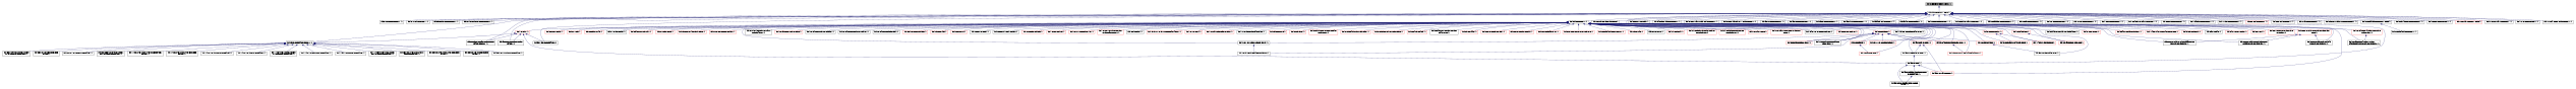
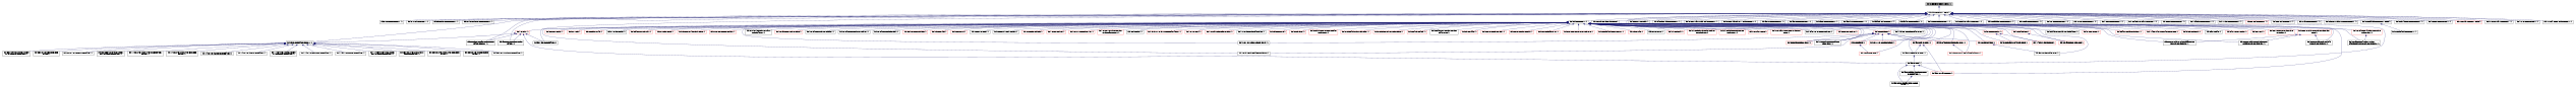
  digraph {
    fontname="DejaVu Sans Mono"
    node [color=black fillcolor=white fontname="DejaVu Sans Mono" fontsize=10 shape=record style=filled]
    edge [color=midnightblue dir=back fontname="DejaVu Sans Mono" fontsize=10 labelfontname=Helvetica labelfontsize=10 style=solid]
    n1 [fillcolor=grey75 fontcolor=black height=0.2 label="itkCreateObjectFunction.h" width=0.4]
    n2 [height=0.2 label="itkObjectFactoryBase.h" width=0.4]
    n3 [height=0.2 label="itkBMPImageIOFactory.h" width=0.4]
    n4 [height=0.2 label="itkBYUMeshIOFactory.h" width=0.4]
    n5 [height=0.2 label="itkBioRadImageIOFactory.h" width=0.4]
    n6 [height=0.2 label="itkBruker2dseqImageIOFactory.h" width=0.4]
    n7 [height=0.2 label="itkFFTDiscreteGaussianImage\lFilterFactory.h" width=0.4]
    n8 [height=0.2 label="itkFFTImageFilterFactory.h" width=0.4]
    n9 [height=0.2 label="itkFactoryTestLib.h" width=0.4]
    n10 [height=0.2 label="itkFileListVideoIOFactory.h" width=0.4]
    n11 [height=0.2 label="itkFreeSurferAsciiMeshIOFactory.h" width=0.4]
    n12 [height=0.2 label="itkFreeSurferBinaryMeshIOFactory.h" width=0.4]
    n13 [height=0.2 label="itkGDCMImageIOFactory.h" width=0.4]
    n14 [height=0.2 label="itkGE4ImageIOFactory.h" width=0.4]
    n15 [height=0.2 label="itkGE5ImageIOFactory.h" width=0.4]
    n16 [height=0.2 label="itkGEAdwImageIOFactory.h" width=0.4]
    n17 [height=0.2 label="itkGPUDemonsRegistration\lFilter.h" width=0.4]
    n18 [height=0.2 label="itkGPUImage.h" width=0.4]
    n19 [height=0.2 label="itkGPUMeanImageFilter.h" width=0.4]
    n20 [height=0.2 label="itkGiftiMeshIOFactory.h" width=0.4]
    n21 [height=0.2 label="itkGiplImageIOFactory.h" width=0.4]
    n22 [height=0.2 label="itkHDF5ImageIOFactory.h" width=0.4]
    n23 [height=0.2 label="itkHDF5TransformIOFactory.h" width=0.4]
    n24 [height=0.2 label="itkJPEG2000ImageIOFactory.h" width=0.4]
    n25 [height=0.2 label="itkJPEGImageIOFactory.h" width=0.4]
    n26 [height=0.2 label="itkLSMImageIOFactory.h" width=0.4]
    n27 [height=0.2 label="itkMINCImageIOFactory.h" width=0.4]
    n28 [height=0.2 label="itkMRCImageIOFactory.h" width=0.4]
    n29 [height=0.2 label="itkMatlabTransformIOFactory.h" width=0.4]
    n30 [height=0.2 label="itkMetaImageIOFactory.h" width=0.4]
    n31 [height=0.2 label="itkNiftiImageIOFactory.h" width=0.4]
    n32 [height=0.2 label="itkNrrdImageIOFactory.h" width=0.4]
    n33 [color=red height=0.2 label="itkOBJMeshIOFactory.h" width=0.4]
    n34 [height=0.2 label="itkOFFMeshIOFactory.h" width=0.4]
    n35 [height=0.2 label="itkObjectFactory.h" width=0.4]
    n36 [height=0.2 label="itkPNGImageIOFactory.h" width=0.4]
    n37 [height=0.2 label="itkSiemensVisionImageIOFactory.h" width=0.4]
    n38 [height=0.2 label="itkSpatialObjectFactoryBase.h" width=0.4]
    n39 [height=0.2 label="itkStimulateImageIOFactory.h" width=0.4]
    n40 [height=0.2 label="itkStoppingCriterionBase.h" width=0.4]
    n41 [height=0.2 label="itkTIFFImageIOFactory.h" width=0.4]
    n42 [color=red height=0.2 label="itkTransformFactoryBase.h" width=0.4]
    n43 [height=0.2 label="itkTxtTransformIOFactory.h" width=0.4]
    n44 [height=0.2 label="itkVTKImageIOFactory.h" width=0.4]
    n45 [height=0.2 label="itkVTKPolyDataMeshIOFactory.h" width=0.4]
    n46 [height=0.2 label="itkFFTWComplexToComplex1\lDFFTImageFilter.h" width=0.4]
    n47 [height=0.2 label="itkFFTWComplexToComplexFFTImage\lFilter.h" width=0.4]
    n48 [height=0.2 label="itkFFTWForward1DFFTImage\lFilter.h" width=0.4]
    n49 [height=0.2 label="itkFFTWForwardFFTImageFilter.h" width=0.4]
    n50 [height=0.2 label="itkFFTWHalfHermitianToReal\lInverseFFTImageFilter.h" width=0.4]
    n51 [height=0.2 label="itkFFTWInverse1DFFTImage\lFilter.h" width=0.4]
    n52 [height=0.2 label="itkFFTWInverseFFTImageFilter.h" width=0.4]
    n53 [height=0.2 label="itkFFTWRealToHalfHermitian\lForwardFFTImageFilter.h" width=0.4]
    n54 [height=0.2 label="itkVnlComplexToComplex1ImageFilter\lFilter.h" width=0.4]
    n55 [height=0.2 label="itkVnlComplexToComplexFFTImage\lFilter.h" width=0.4]
-   n56 [height=0.2 label="itkVnlForward1DFFTImageFilter.h" width=0.4]
+   n56 [height=0.2 label="itkVnlForward6DFFTImageFilter.h" width=0.4]
    n57 [height=0.2 label="itkVnlForwardFFTImageFilter.h" width=0.4]
    n58 [height=0.2 label="itkVnlHalfHermitianToReal\lInverseFFTImageFilter.h" width=0.4]
    n59 [height=0.2 label="itkVnlInverse1DFFTImageFilter.h" width=0.4]
    n60 [height=0.2 label="itkVnlInverseFFTImageFilter.h" width=0.4]
    n61 [height=0.2 label="itkVnlRealToHalfHermitian\lForwardFFTImageFilter.h" width=0.4]
    n62 [height=0.2 label="itkGPUDiscreteGaussianImage\lFilter.h" width=0.4]
    n63 [color=red height=0.2 label="itkGPUKernelManager.h" width=0.4]
    n64 [height=0.2 label="itkGPUNeighborhoodOperator\lImageFilter.h" width=0.4]
    n65 [height=0.2 label="itkArchetypeSeriesFileNames.h" width=0.4]
    n66 [height=0.2 label="itkAutoPointerDataObject\lDecorator.h" width=0.4]
    n67 [height=0.2 label="itkBSplineTransformInitializer.h" width=0.4]
    n68 [color=red height=0.2 label="itkByteSwapper.h" width=0.4]
    n69 [color=red height=0.2 label="itkCSVArray2DDataObject.h" width=0.4]
    n70 [color=red height=0.2 label="itkCellInterfaceVisitor.h" width=0.4]
    n71 [color=red height=0.2 label="itkVnlComplexToComplexFFTImage.h" width=0.4]
    n72 [color=red height=0.2 label="itkChainCodePath.h" width=0.4]
    n73 [height=0.2 label="itkColorTable.h" width=0.4]
    n74 [color=red height=0.2 label="itkColormapFunction.h" width=0.4]
    n75 [color=red height=0.2 label="itkCommand.h" width=0.4]
    n76 [color=red height=0.2 label="itkConvergenceMonitoring\lFunction.h" width=0.4]
    n77 [color=red height=0.2 label="itkCostFunction.h" width=0.4]
    n78 [color=red height=0.2 label="itkDOMNode.h" width=0.4]
    n79 [color=red height=0.2 label="itkDataObject.h" width=0.4]
    n80 [color=red height=0.2 label="itkDataObjectDecorator.h" width=0.4]
    n81 [color=red height=0.2 label="itkGPUDataManager.h" width=0.4]
    n82 [height=0.2 label="itkGPUImageDataManager.h" width=0.4]
    n83 [color=red height=0.2 label="itkImageBase.h" width=0.4]
    n84 [color=red height=0.2 label="itkLevelSetImage.h" width=0.4]
    n85 [height=0.2 label="itkMatrixResizeableDataObject.h" width=0.4]
    n86 [color=red height=0.2 label="itkProcessObject.h" width=0.4]
    n87 [height=0.2 label="itkGDCMSeriesFileNames.h" width=0.4]
    n88 [color=red height=0.2 label="itkSimpleDataObjectDecorator.h" width=0.4]
    n89 [color=red height=0.2 label="itkHistogramThresholdCalculator.h" width=0.4]
    n90 [height=0.2 label="itkUnaryCorrespondenceMatrix.h" width=0.4]
    n91 [color=red height=0.2 label="itkDecisionRule.h" width=0.4]
    n92 [height=0.2 label="itkDynamicLoader.h" width=0.4]
    n93 [height=0.2 label="itkFastMarchingNumberOfElements\lStoppingCriterion.h" width=0.4]
    n94 [height=0.2 label="itkFastMarchingReachedTarget\lNodesStoppingCriterion.h" width=0.4]
    n95 [height=0.2 label="itkFastMarchingThreshold\lStoppingCriterion.h" width=0.4]
    n96 [color=red height=0.2 label="itkFileOutputWindow.h" width=0.4]
    n97 [color=red height=0.2 label="itkFunctionBase.h" width=0.4]
    n98 [color=red height=0.2 label="itkHistogramAlgorithmBase.h" width=0.4]
    n99 [color=red height=0.2 label="itkImageIORegion.h" width=0.4]
    n100 [color=red height=0.2 label="itkImageRegionSplitterBase.h" width=0.4]
    n101 [color=red height=0.2 label="itkMultiThreaderBase.h" width=0.4]
    n102 [color=red height=0.2 label="itkImportImageContainer.h" width=0.4]
    n103 [color=red height=0.2 label="itkLabelObject.h" width=0.4]
    n104 [color=red height=0.2 label="itkLevelSetSparseImage.h" width=0.4]
    n105 [height=0.2 label="itkLandmarkBasedTransform\lInitializer.h" width=0.4]
    n106 [color=red height=0.2 label="itkLevelSetContainerBase.h" width=0.4]
    n107 [height=0.2 label="itkLevelSetDomainPartition.h" width=0.4]
    n108 [height=0.2 label="itkLevelSetEquationContainer.h" width=0.4]
    n109 [height=0.2 label="itkLevelSetEvolutionNumber\lOfIterationsStoppingCriterion.h" width=0.4]
    n110 [height=0.2 label="itkLevelSetQuadEdgeMesh.h" width=0.4]
    n111 [color=red height=0.2 label="itkLightProcessObject.h" width=0.4]
    n112 [color=red height=0.2 label="itkListSample.h" width=0.4]
    n113 [color=red height=0.2 label="itkLogOutput.h" width=0.4]
    n114 [height=0.2 label="itkLoggerManager.h" width=0.4]
    n115 [height=0.2 label="itkLoggerThreadWrapper.h" width=0.4]
    n116 [color=red height=0.2 label="itkMRCHeaderObject.h" width=0.4]
    n117 [color=red height=0.2 label="itkMapContainer.h" width=0.4]
    n118 [color=red height=0.2 label="itkMemoryUsageObserver.h" width=0.4]
    n119 [color=red height=0.2 label="itkMersenneTwisterRandom\lVariateGenerator.h" width=0.4]
    n120 [height=0.2 label="itkMeshRegion.h" width=0.4]
    n121 [color=red height=0.2 label="itkMinimumMaximumImageCalculator.h" width=0.4]
    n122 [color=red height=0.2 label="itkNarrowBand.h" width=0.4]
    n123 [color=red height=0.2 label="itkNormalVariateGenerator.h" width=0.4]
    n124 [height=0.2 label="itkNumericSeriesFileNames.h" width=0.4]
    n125 [color=red height=0.2 label="itkObjectStore.h" width=0.4]
    n126 [color=red height=0.2 label="itkOptimizer.h" width=0.4]
    n127 [color=red height=0.2 label="itkOptimizerParameterScales\lEstimator.h" width=0.4]
    n128 [color=red height=0.2 label="itkProbabilityDistribution.h" width=0.4]
    n129 [color=red height=0.2 label="itkQuadEdgeMeshFunctionBase.h" width=0.4]
    n130 [color=red height=0.2 label="itkRealTimeClock.h" width=0.4]
    n131 [height=0.2 label="itkRegularExpressionSeries\lFileNames.h" width=0.4]
    n132 [color=red height=0.2 label="itkRingBuffer.h" width=0.4]
    n133 [color=red height=0.2 label="itkSegmentationBorder.h" width=0.4]
    n134 [color=red height=0.2 label="itkSegmentationRegion.h" width=0.4]
    n135 [color=red height=0.2 label="itkSparseFieldLayer.h" width=0.4]
    n136 [color=red height=0.2 label="itkSparseFrequencyContainer2.h" width=0.4]
    n137 [color=red height=0.2 label="itkSpatialObjectProperty.h" width=0.4]
    n138 [color=red height=0.2 label="itkSubsample.h" width=0.4]
    n139 [height=0.2 label="itkTextOutput.h" width=0.4]
    n140 [color=red height=0.2 label="itkThreadPool.h" width=0.4]
    n141 [color=red height=0.2 label="itkThreadedIndexedContainer\lPartitioner.h" width=0.4]
-   n142 [color=red height=0.2 label="itkThreadedIteratorRange\lPartitioner.h" width=0.4]
+   n142 [color=red height=0.2 label="itkThreadedIteratorRange\lEstimator.h" width=0.4]
    n143 [color=red height=0.2 label="itkTransformBase.h" width=0.4]
    n144 [color=red height=0.2 label="itkTransformParametersAdaptor\lBase.h" width=0.4]
    n145 [height=0.2 label="itkValarrayImageContainer.h" width=0.4]
    n146 [color=red height=0.2 label="itkVectorContainer.h" width=0.4]
    n147 [color=red height=0.2 label="itkVersion.h" width=0.4]
    n148 [height=0.2 label="itkSpatialObjectFactory.h" width=0.4]
    n149 [color=red height=0.2 label="itkFastMarchingStoppingCriterion\lBase.h" width=0.4]
    n150 [color=red height=0.2 label="itkLevelSetEvolutionStopping\lCriterion.h" width=0.4]
    n1 -> n2
    n2 -> n3
    n2 -> n4
    n2 -> n5
    n2 -> n6
    n2 -> n7
    n2 -> n8
    n2 -> n9
    n2 -> n10
    n2 -> n11
    n2 -> n12
    n2 -> n13
    n2 -> n14
    n2 -> n15
    n2 -> n16
    n2 -> n17
    n2 -> n18
    n2 -> n19
    n2 -> n20
    n2 -> n21
    n2 -> n22
    n2 -> n23
    n2 -> n24
    n2 -> n25
    n2 -> n26
    n2 -> n27
    n2 -> n28
    n2 -> n29
    n2 -> n30
    n2 -> n31
    n2 -> n32
    n2 -> n33
    n2 -> n34
    n2 -> n35
    n2 -> n36
    n2 -> n37
    n2 -> n38
    n2 -> n39
    n2 -> n40
    n2 -> n41
    n2 -> n42
    n2 -> n43
    n2 -> n44
    n2 -> n45
    n8 -> n46
    n8 -> n47
    n8 -> n48
    n8 -> n49
    n8 -> n50
    n8 -> n51
    n8 -> n52
    n8 -> n53
    n8 -> n54
    n8 -> n55
    n8 -> n56
    n8 -> n57
    n8 -> n58
    n8 -> n59
    n8 -> n60
    n8 -> n61
    n18 -> n62
    n18 -> n63
    n18 -> n64
    n35 -> n63
    n35 -> n65
    n35 -> n66
    n35 -> n67
    n35 -> n68
    n35 -> n69
    n35 -> n70
    n35 -> n71
    n35 -> n72
    n35 -> n73
    n35 -> n74
    n35 -> n75
    n35 -> n76
    n35 -> n77
    n35 -> n78
    n35 -> n79
    n35 -> n80
    n35 -> n81
    n35 -> n82
    n35 -> n83
    n35 -> n84
-   n90 -> n85
+   n35 -> n85
    n35 -> n86
    n35 -> n87
    n35 -> n88
    n35 -> n89
    n35 -> n90
    n35 -> n91
    n35 -> n92
    n35 -> n93
    n35 -> n94
    n35 -> n95
    n35 -> n96
    n35 -> n97
    n35 -> n98
    n35 -> n99
    n35 -> n100
    n35 -> n101
    n35 -> n102
    n35 -> n103
    n35 -> n104
    n35 -> n105
    n35 -> n106
    n35 -> n107
    n35 -> n108
    n35 -> n109
    n35 -> n110
    n35 -> n111
    n35 -> n112
    n35 -> n113
    n35 -> n114
    n35 -> n115
    n35 -> n116
    n35 -> n117
    n35 -> n118
    n35 -> n119
    n35 -> n120
    n35 -> n121
    n35 -> n122
    n35 -> n123
    n35 -> n124
    n35 -> n125
    n35 -> n126
    n35 -> n127
    n35 -> n128
    n35 -> n129
    n35 -> n130
    n35 -> n131
    n35 -> n132
    n35 -> n133
    n35 -> n134
    n35 -> n135
    n35 -> n136
    n35 -> n137
    n35 -> n138
    n35 -> n139
    n35 -> n140
    n35 -> n141
    n35 -> n142
    n35 -> n143
    n35 -> n144
    n35 -> n145
    n35 -> n146
    n35 -> n147
    n38 -> n148
    n40 -> n149
    n40 -> n150
    n64 -> n62
    n79 -> n66
    n79 -> n69
    n79 -> n80
    n79 -> n81
    n79 -> n83
    n79 -> n85
    n79 -> n86
    n79 -> n88
    n79 -> n90
    n81 -> n63
    n81 -> n82
    n82 -> n18
    n83 -> n84
    n86 -> n87
    n88 -> n89
    n99 -> n100
    n99 -> n101
    n103 -> n104
    n147 -> n7
    n147 -> n8
    n147 -> n17
    n147 -> n18
    n147 -> n19
    n149 -> n93
    n149 -> n94
    n149 -> n95
    n150 -> n109
  }
